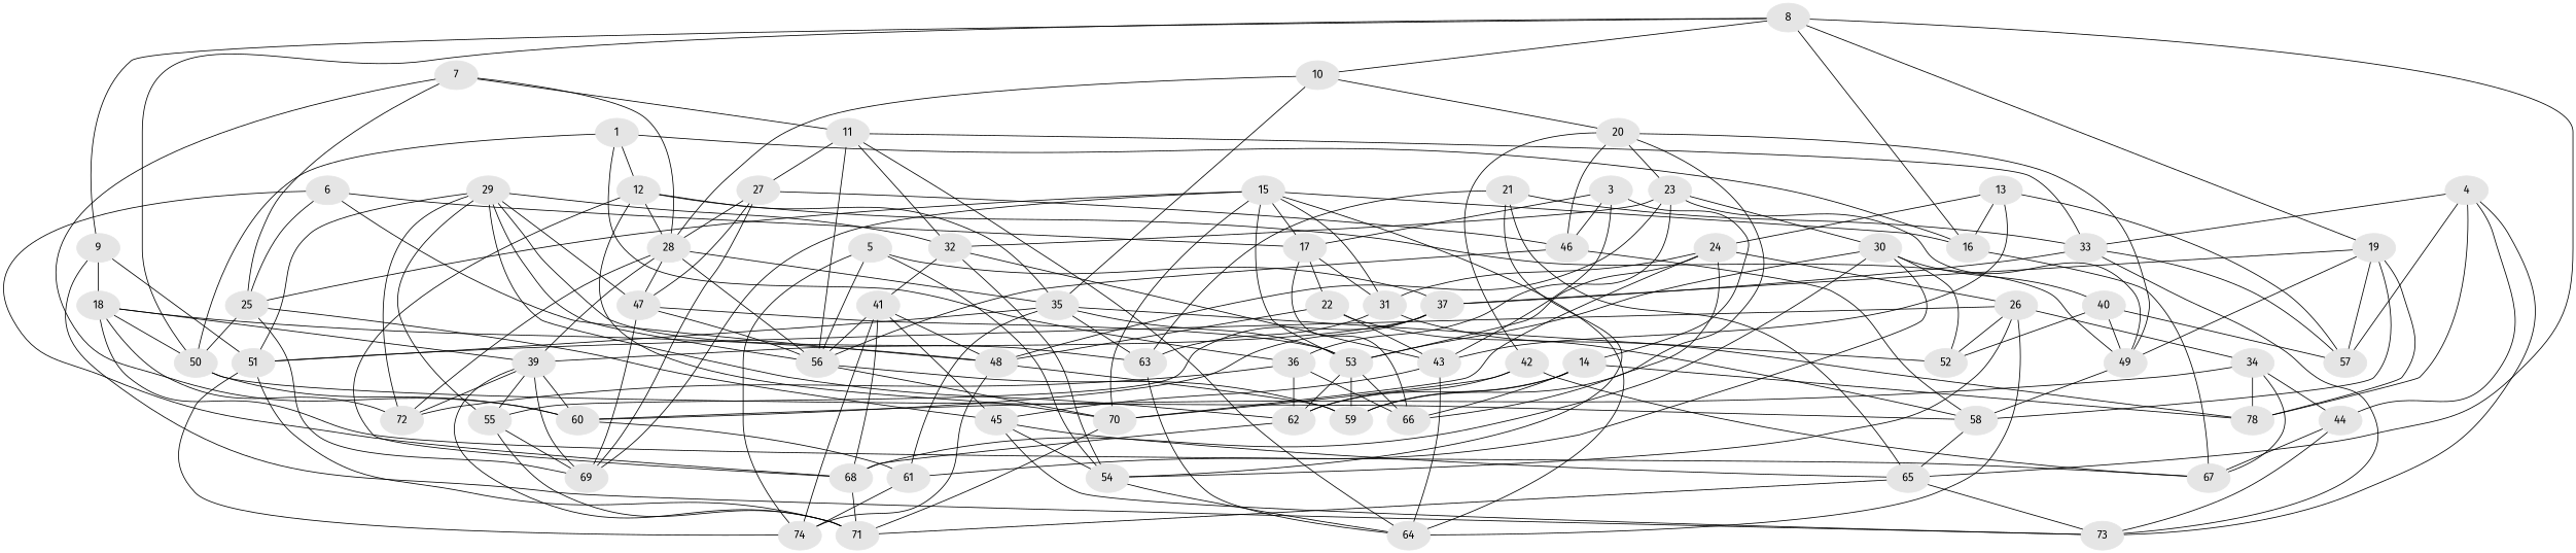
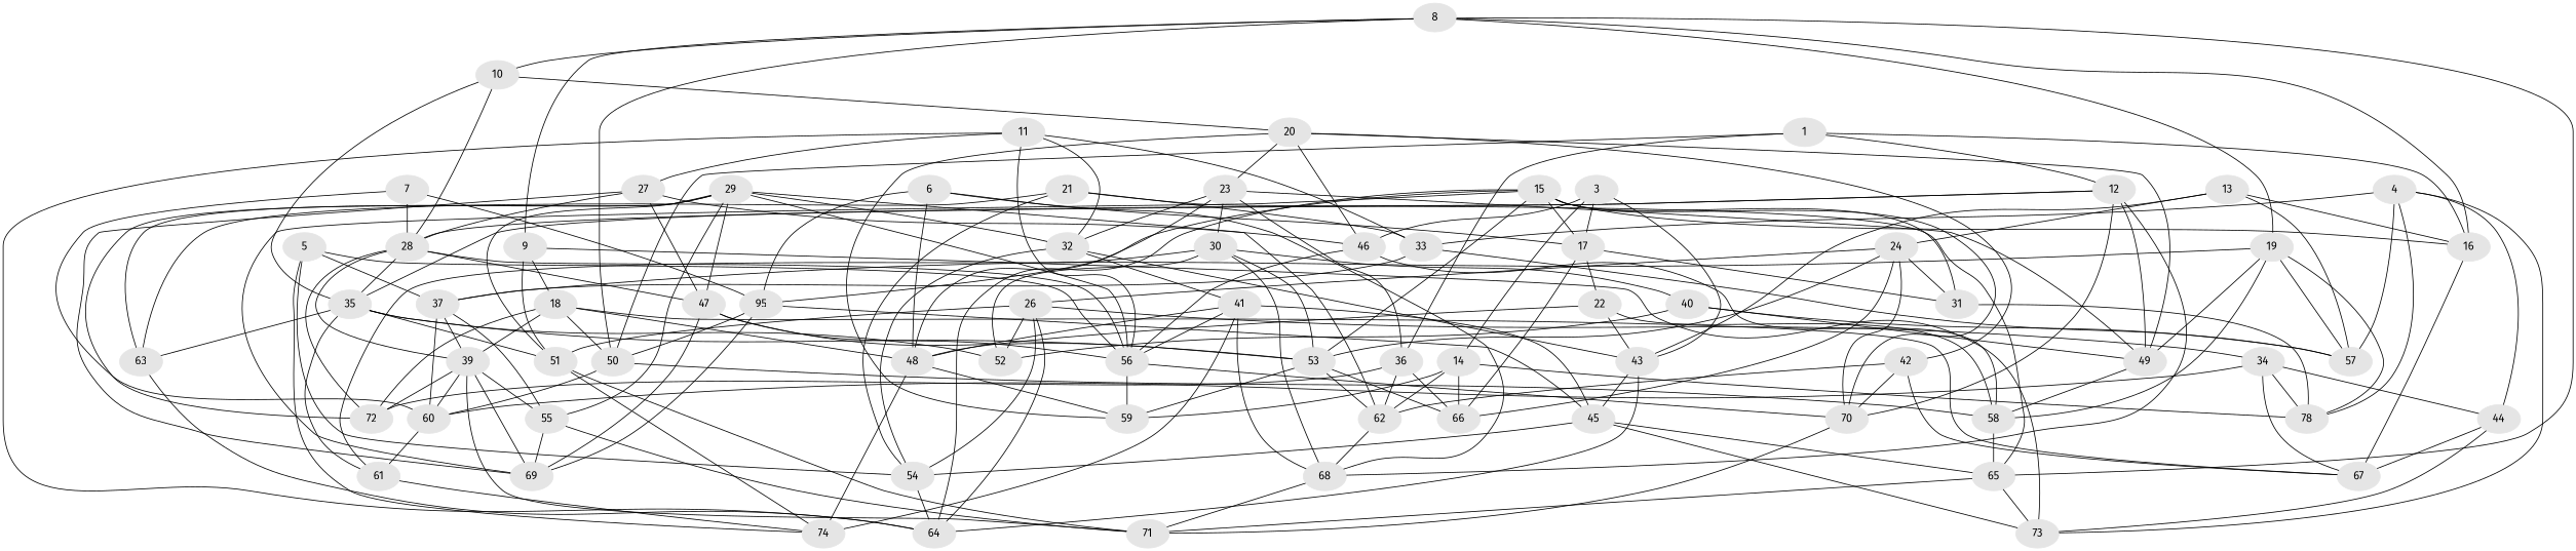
  graph {
    fontname="Fira Sans"
    node [color=gray90 fontname="Fira Sans" style=filled]
    edge [fontname="Fira Sans" weight=1.0]
    1
    12
    16
    36
    50
    68
    28
    35
    49
    70
    67
    62
    66
    72
    60
    58
    44
    73
    56
    59
    3
    14
    17
    43
    46
    n26 [label=78]
    31
    22
    64
    45
    4
    33
    57
    37
    5
    54
    74
    55
    39
    6
-   25
+   25 [label=95]
    48
    69
    71
    7
    11
    27
    32
    47
    61
    8
    9
    10
    19
    65
    18
    51
    20
    23
    42
    53
    63
    52
    41
    13
    24
    26
    15
    30
    21
    40
    34
    29
    1 -- 12
    1 -- 16
    1 -- 36
    1 -- 50
    12 -- 68
    12 -- 28
    12 -- 35
    12 -- 49
    12 -- 70
    16 -- 67 [weight=2.0]
    36 -- 62
    36 -- 66 [weight=2.0]
    36 -- 72
    50 -- 60
    50 -- 58
    68 -- 71
    28 -- 35
    28 -- 72 [weight=2.0]
    28 -- 56
    28 -- 39
    28 -- 47
    35 -- 61
    35 -- 51
    35 -- 53
    35 -- 63
    35 -- 52 [weight=3.0]
    49 -- 58
    70 -- 71
    62 -- 68
    60 -- 61
    58 -- 65
    44 -- 67
    44 -- 73
    56 -- 70
    56 -- 59
    3 -- 14
    3 -- 17
    3 -- 43
    3 -- 46
    14 -- 62
    14 -- 66
    14 -- 59
    14 -- n26
    17 -- 66
    17 -- 31
    17 -- 22
    43 -- 64
    43 -- 45
    46 -- 58
    46 -- 56
    31 -- n26
-   31 -- 63 [weight=2.0]
    22 -- 58
    22 -- 43
    22 -- 48
    45 -- 73
    45 -- 54
    45 -- 65
    4 -- 44
    4 -- 73
    4 -- n26
    4 -- 33
    4 -- 57 [weight=2.0]
-   33 -- 73
    33 -- 57
    33 -- 37
    37 -- 60
    37 -- 55
    37 -- 39
    5 -- 56
    5 -- 37
    5 -- 54
    5 -- 74
    54 -- 64
    55 -- 69
    55 -- 71
    39 -- 72
    39 -- 60
    39 -- 55
    39 -- 69
    39 -- 71
    6 -- 68
    6 -- 17
    6 -- 25
    6 -- 48
    25 -- 50
    25 -- 45
    25 -- 69
    48 -- 59
    48 -- 74 [weight=2.0]
    7 -- 28
    7 -- 60
    7 -- 25
-   7 -- 11
    11 -- 56
    11 -- 64
    11 -- 33
    11 -- 27
    11 -- 32
    27 -- 28
    27 -- 46 [weight=2.0]
    27 -- 69
    27 -- 47
    32 -- 43
    32 -- 54
    32 -- 41
    47 -- 56
    47 -- 69
    47 -- 53
    61 -- 74
    8 -- 16
    8 -- 50
    8 -- 9
    8 -- 10
    8 -- 19
    8 -- 65
    9 -- 73
    9 -- 18
    9 -- 51
    10 -- 28
    10 -- 35
    10 -- 20
    19 -- 49
    19 -- 58
    19 -- n26
    19 -- 57
    19 -- 37
    65 -- 73
    65 -- 71
    18 -- 50
    18 -- 67
    18 -- 72
    18 -- 39
    18 -- 48
    51 -- 74
    51 -- 71
    20 -- 49
    20 -- 59
    20 -- 46
    20 -- 23
    20 -- 42
    23 -- 36
    23 -- 49
    23 -- 48
    23 -- 32
    23 -- 30
    42 -- 70
    42 -- 67
    42 -- 62
    53 -- 62
    53 -- 66
    53 -- 59
    63 -- 64
    41 -- 68
    41 -- 56
    41 -- 45
    41 -- 74
    41 -- 48
    13 -- 16
    13 -- 43
    13 -- 57
    13 -- 24
    24 -- 70
    24 -- 66
    24 -- 31
    24 -- 53
    24 -- 26
    26 -- 64
    26 -- 54
    26 -- 51
    26 -- 52
    26 -- 34
    15 -- 16
    15 -- 70
    15 -- 17
    15 -- 31
    15 -- 64
    15 -- 25
    15 -- 69
    15 -- 53
    30 -- 68
    30 -- 61
    30 -- 53
    30 -- 52
    30 -- 40
    21 -- 33
    21 -- 54
    21 -- 65
    21 -- 63
    40 -- 49
    40 -- 57
    40 -- 52
    34 -- 67
    34 -- 60
    34 -- 44
    34 -- n26 [weight=2.0]
    29 -- 62
    29 -- 72
    29 -- 56
    29 -- 55
    29 -- 32
    29 -- 47
    29 -- 51
    29 -- 63
  }
